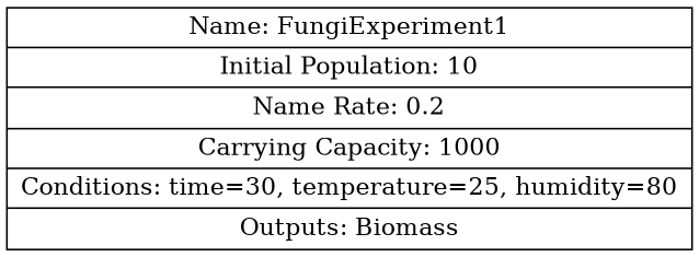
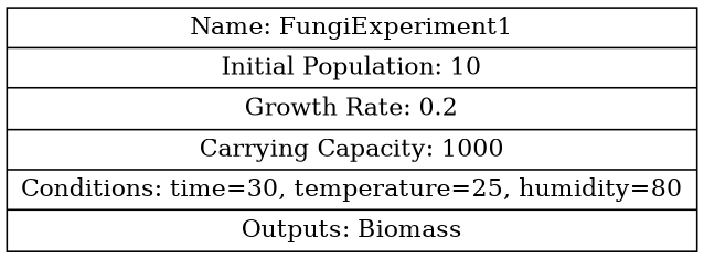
  digraph {
-   n1 [label="{Name: FungiExperiment1|Initial Population: 10|Name Rate: 0.2|Carrying Capacity: 1000|Conditions: time=30, temperature=25, humidity=80|Outputs: Biomass}" shape=record]
+   n1 [label="{Name: FungiExperiment1|Initial Population: 10|Growth Rate: 0.2|Carrying Capacity: 1000|Conditions: time=30, temperature=25, humidity=80|Outputs: Biomass}" shape=record]
  }
